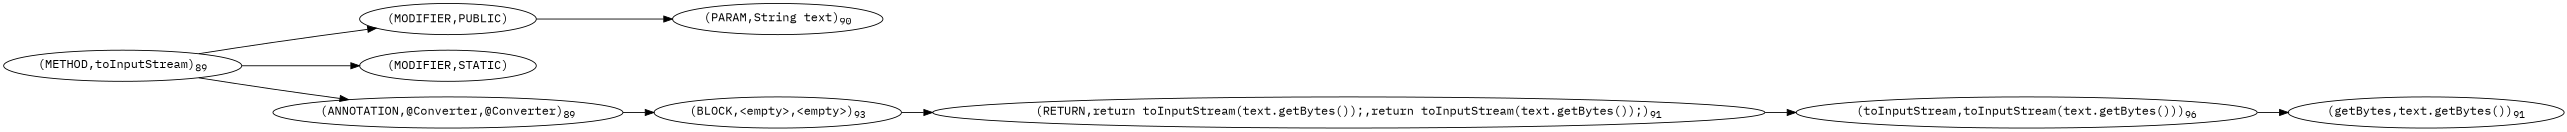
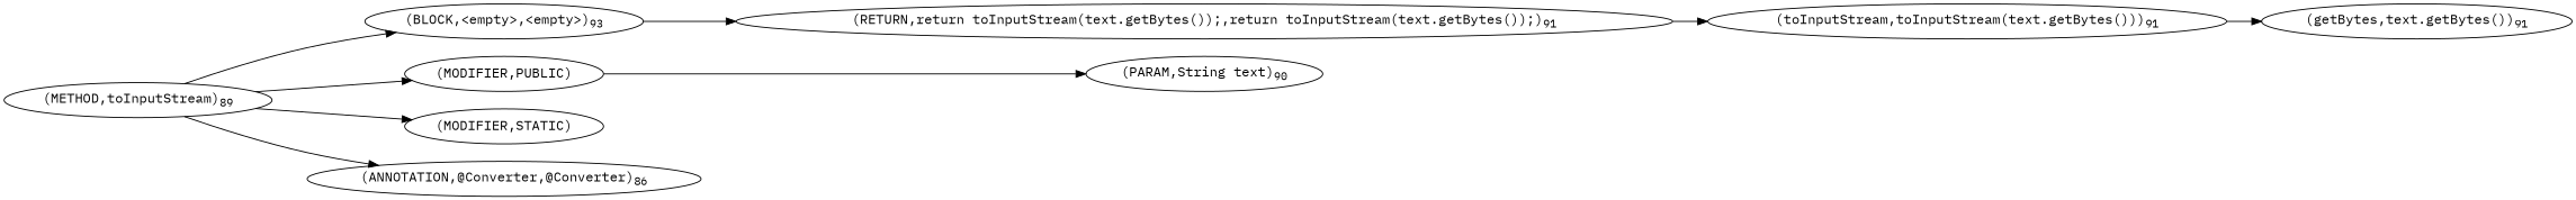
  digraph {
    fontname="IBM Plex Mono"
    rankdir=LR
    node [fontname="IBM Plex Mono"]
    edge [fontname="IBM Plex Mono"]
    n1 [label=<(METHOD,toInputStream)<SUB>89</SUB>>]
    n2 [label=<(BLOCK,&lt;empty&gt;,&lt;empty&gt;)<SUB>93</SUB>>]
    n3 [label=<(MODIFIER,PUBLIC)>]
    n4 [label=<(MODIFIER,STATIC)>]
-   n5 [label=<(ANNOTATION,@Converter,@Converter)<SUB>89</SUB>>]
+   n5 [label=<(ANNOTATION,@Converter,@Converter)<SUB>86</SUB>>]
    n6 [label=<(PARAM,String text)<SUB>90</SUB>>]
    n7 [label=<(RETURN,return toInputStream(text.getBytes());,return toInputStream(text.getBytes());)<SUB>91</SUB>>]
-   n8 [label=<(toInputStream,toInputStream(text.getBytes()))<SUB>96</SUB>>]
+   n8 [label=<(toInputStream,toInputStream(text.getBytes()))<SUB>91</SUB>>]
    n9 [label=<(getBytes,text.getBytes())<SUB>91</SUB>>]
-   n5 -> n2
+   n1 -> n2
    n1 -> n3
    n1 -> n4
    n1 -> n5
    n2 -> n7
    n3 -> n6
    n7 -> n8
    n8 -> n9
  }
